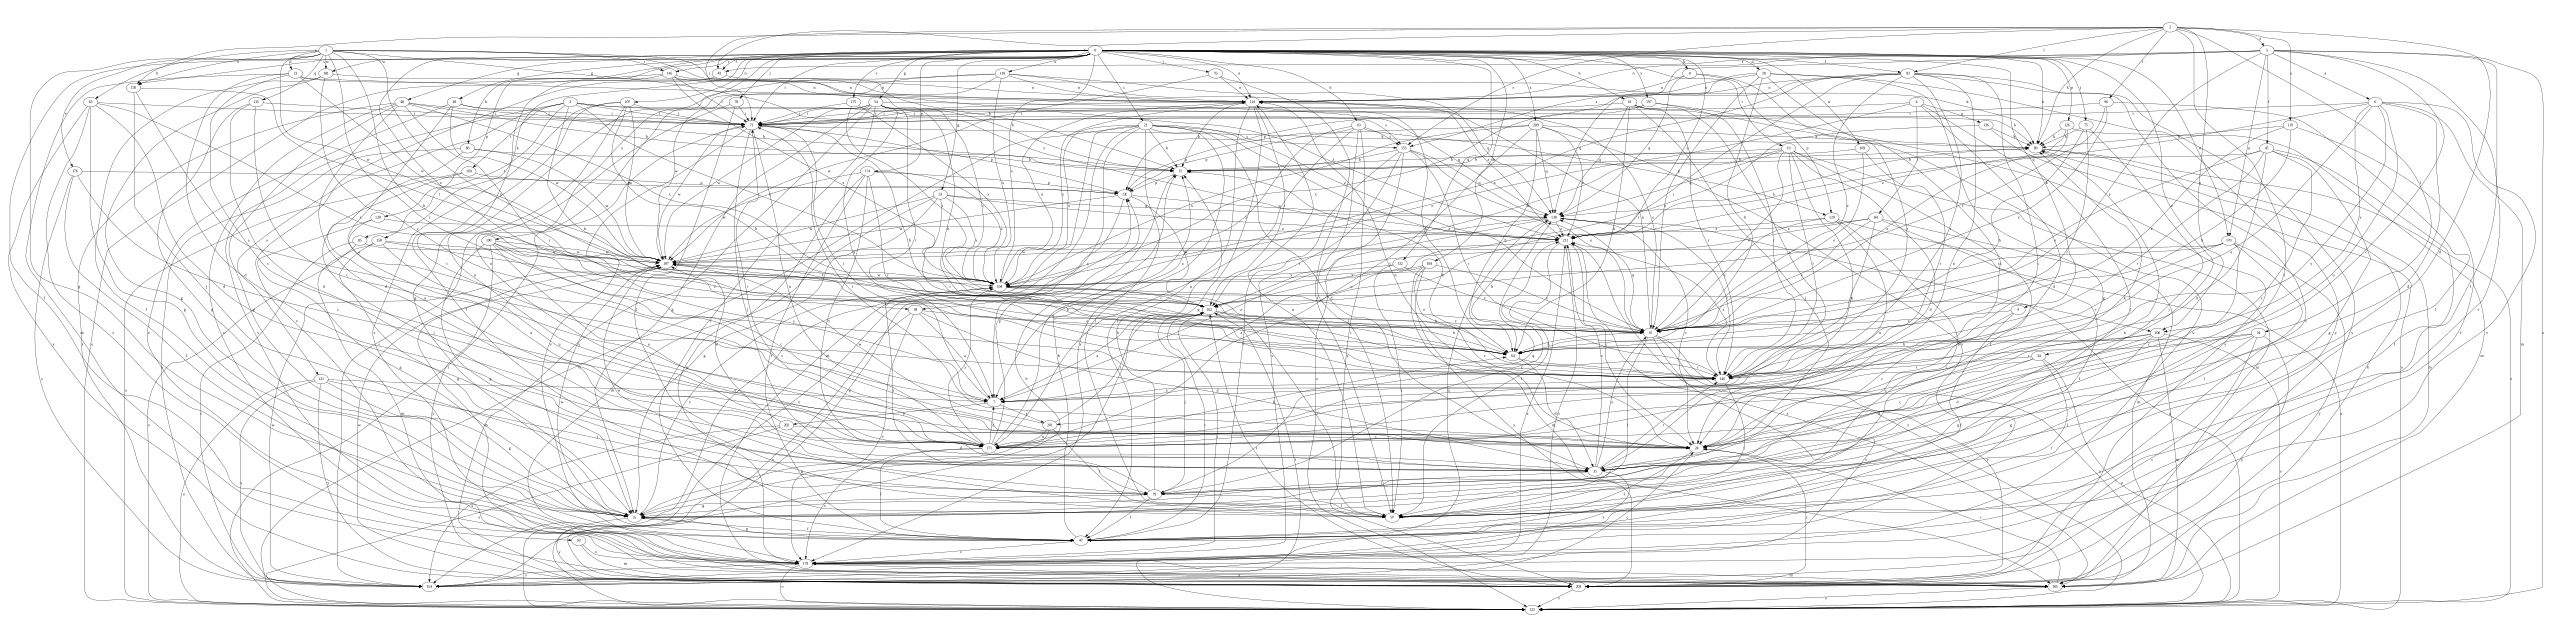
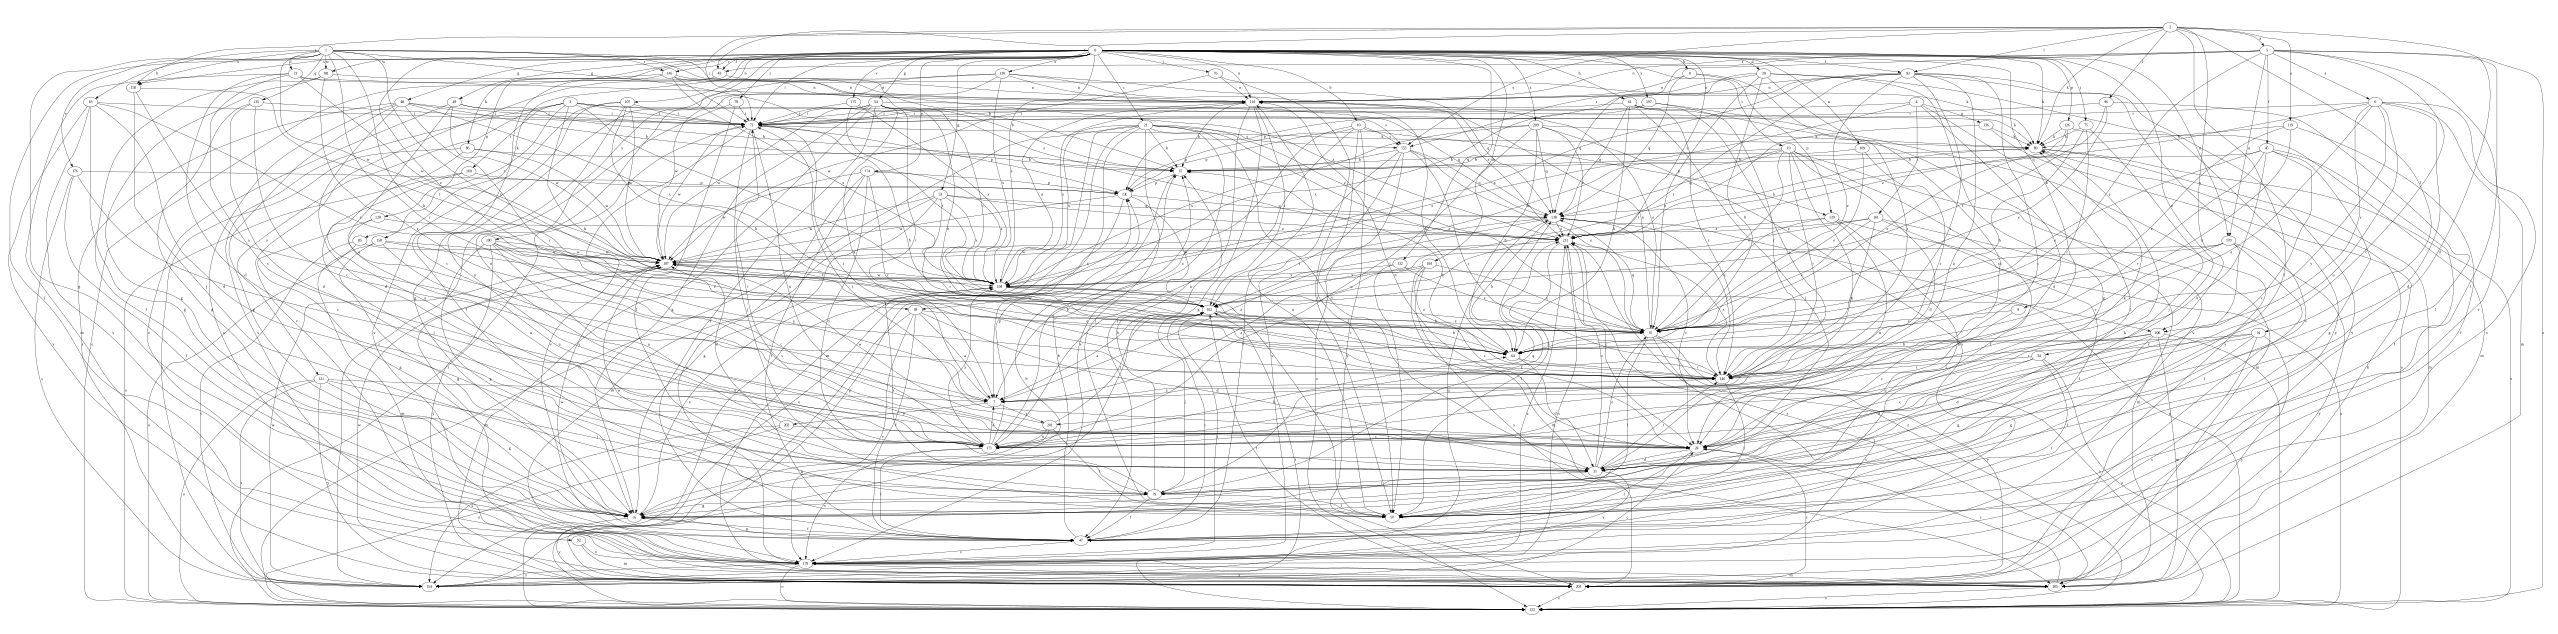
  strict digraph {
    fontname="Liberation Serif"
    node [fontname="Liberation Serif"]
    edge [fontname="Liberation Serif"]
    0
    8
    9
    10
    21
    30
    34
    38
    43
    48
    49
    53
    54
    61
    n15 [label=19]
    71
    75
    76
    78
    85
    86
    89
    92
    93
    104
    107
    109
    114
    118
    124
    126
    128
    132
    145
    150
    170
    175
    181
    190
    194
    197
    209
    211
    146
    138
    129
    24
    39
    47
    97
    153
    7
    171
    130
    203
    15
    31
    179
    122
    105
    154
    55
    64
    187
    162
    79
    1
    23
    63
    135
    176
    200
    2
    5
    94
    96
    119
    6
    45
    3
    121
    158
    160
    4
    136
    161
    201
    202
    0 -> 8 [label=b]
    0 -> 9 [label=b]
    0 -> 10 [label=b]
    0 -> 21 [label=c]
    0 -> 30 [label=d]
    0 -> 34 [label=e]
    0 -> 38 [label=e]
    0 -> 43 [label=f]
    0 -> 48 [label=g]
    0 -> 49 [label=g]
    0 -> 53 [label=g]
    0 -> 54 [label=g]
    0 -> 61 [label=h]
    0 -> n15 [label=i]
    0 -> 71 [label=i]
    0 -> 75 [label=j]
    0 -> 76 [label=j]
    0 -> 78 [label=j]
    0 -> 85 [label=k]
    0 -> 86 [label=k]
    0 -> 89 [label=k]
    0 -> 92 [label=l]
    0 -> 93 [label=l]
    0 -> 104 [label=m]
    0 -> 107 [label=n]
    0 -> 109 [label=n]
    0 -> 114 [label=n]
    0 -> 118 [label=o]
    0 -> 124 [label=p]
    0 -> 126 [label=p]
    0 -> 128 [label=p]
    0 -> 132 [label=q]
    0 -> 145 [label=r]
    0 -> 150 [label=s]
    0 -> 170 [label=u]
    0 -> 175 [label=v]
    0 -> 181 [label=w]
    0 -> 190 [label=x]
    0 -> 194 [label=x]
    0 -> 197 [label=y]
    0 -> 209 [label=z]
    0 -> 211 [label=z]
    8 -> 114 [label=n]
    8 -> 146 [label=r]
    8 -> 138 [label=q]
    8 -> 129 [label=p]
    9 -> 24 [label=c]
    9 -> 39 [label=e]
-   9 -> 47 [label=f]
+   38 -> 47 [label=f]
    10 -> 129 [label=p]
    10 -> 97 [label=l]
    10 -> 153 [label=s]
    10 -> 7 [label=a]
    10 -> 171 [label=u]
    10 -> 130 [label=p]
    10 -> 203 [label=y]
    21 -> 194 [label=x]
    21 -> 211 [label=z]
    21 -> 39 [label=e]
    21 -> 97 [label=l]
    21 -> 153 [label=s]
    21 -> 7 [label=a]
    21 -> 15 [label=b]
    21 -> 31 [label=d]
    21 -> 179 [label=v]
    21 -> 122 [label=o]
    21 -> 105 [label=m]
    21 -> 154 [label=s]
    30 -> 114 [label=n]
    30 -> 138 [label=q]
    30 -> 24 [label=c]
    30 -> 39 [label=e]
    30 -> 203 [label=y]
    30 -> 55 [label=g]
    30 -> 64 [label=h]
    34 -> 146 [label=r]
    34 -> 24 [label=c]
    34 -> 47 [label=f]
    34 -> 31 [label=d]
    34 -> 122 [label=o]
    38 -> 39 [label=e]
    38 -> 7 [label=a]
    38 -> 31 [label=d]
    38 -> 179 [label=v]
    38 -> 122 [label=o]
    43 -> 114 [label=n]
    43 -> 179 [label=v]
    48 -> 71 [label=i]
    48 -> 194 [label=x]
    48 -> 146 [label=r]
    48 -> 15 [label=b]
    48 -> 31 [label=d]
    48 -> 179 [label=v]
    48 -> 154 [label=s]
    48 -> 55 [label=g]
    49 -> 71 [label=i]
    49 -> 7 [label=a]
    49 -> 15 [label=b]
    49 -> 179 [label=v]
    49 -> 187 [label=w]
    53 -> 194 [label=x]
    53 -> 211 [label=z]
    53 -> 146 [label=r]
    53 -> 138 [label=q]
    53 -> 105 [label=m]
    53 -> 55 [label=g]
    53 -> 187 [label=w]
    54 -> 71 [label=i]
    54 -> 146 [label=r]
    54 -> 138 [label=q]
    54 -> 47 [label=f]
    54 -> 7 [label=a]
    54 -> 203 [label=y]
    54 -> 55 [label=g]
    54 -> 64 [label=h]
    54 -> 187 [label=w]
    54 -> 162 [label=t]
    61 -> 71 [label=i]
    61 -> 146 [label=r]
    61 -> 138 [label=q]
    61 -> 7 [label=a]
    61 -> 179 [label=v]
    61 -> 64 [label=h]
    61 -> 79 [label=j]
    n15 -> 146 [label=r]
    n15 -> 138 [label=q]
    n15 -> 39 [label=e]
    n15 -> 47 [label=f]
    n15 -> 171 [label=u]
    n15 -> 15 [label=b]
    n15 -> 31 [label=d]
    n15 -> 105 [label=m]
    n15 -> 187 [label=w]
    71 -> 89 [label=k]
    71 -> 171 [label=u]
    71 -> 130 [label=p]
    71 -> 179 [label=v]
    71 -> 64 [label=h]
    71 -> 187 [label=w]
    71 -> 79 [label=j]
    75 -> 89 [label=k]
    75 -> 146 [label=r]
    75 -> 64 [label=h]
    75 -> 79 [label=j]
    76 -> 114 [label=n]
    76 -> 97 [label=l]
    76 -> 187 [label=w]
    78 -> 71 [label=i]
    78 -> 97 [label=l]
    78 -> 154 [label=s]
    85 -> 122 [label=o]
    85 -> 154 [label=s]
    85 -> 187 [label=w]
    86 -> 171 [label=u]
    86 -> 15 [label=b]
    86 -> 154 [label=s]
    86 -> 187 [label=w]
    89 -> 15 [label=b]
    89 -> 122 [label=o]
    89 -> 105 [label=m]
    92 -> 179 [label=v]
    92 -> 105 [label=m]
    93 -> 114 [label=n]
    93 -> 194 [label=x]
    93 -> 146 [label=r]
    93 -> 24 [label=c]
    93 -> 39 [label=e]
    93 -> 171 [label=u]
    93 -> 130 [label=p]
    93 -> 203 [label=y]
    93 -> 179 [label=v]
    93 -> 162 [label=t]
    104 -> 194 [label=x]
    104 -> 24 [label=c]
    104 -> 39 [label=e]
    104 -> 7 [label=a]
    104 -> 203 [label=y]
    104 -> 105 [label=m]
    107 -> 71 [label=i]
    107 -> 97 [label=l]
    107 -> 171 [label=u]
    107 -> 179 [label=v]
    107 -> 64 [label=h]
    107 -> 187 [label=w]
    109 -> 146 [label=r]
    109 -> 39 [label=e]
    109 -> 15 [label=b]
    114 -> 71 [label=i]
    114 -> 194 [label=x]
    114 -> 39 [label=e]
    114 -> 47 [label=f]
    114 -> 15 [label=b]
    114 -> 55 [label=g]
    114 -> 64 [label=h]
    114 -> 162 [label=t]
    118 -> 114 [label=n]
    118 -> 194 [label=x]
    118 -> 211 [label=z]
    118 -> 138 [label=q]
    118 -> 171 [label=u]
    118 -> 55 [label=g]
    118 -> 187 [label=w]
    124 -> 194 [label=x]
    124 -> 146 [label=r]
    124 -> 47 [label=f]
    124 -> 130 [label=p]
    124 -> 31 [label=d]
    124 -> 179 [label=v]
    124 -> 187 [label=w]
    126 -> 89 [label=k]
    126 -> 211 [label=z]
    126 -> 39 [label=e]
    126 -> 105 [label=m]
    128 -> 211 [label=z]
    128 -> 171 [label=u]
    128 -> 55 [label=g]
    132 -> 194 [label=x]
    132 -> 39 [label=e]
    132 -> 97 [label=l]
    145 -> 71 [label=i]
    145 -> 114 [label=n]
    145 -> 194 [label=x]
    145 -> 211 [label=z]
    145 -> 24 [label=c]
    145 -> 122 [label=o]
    150 -> 7 [label=a]
    150 -> 162 [label=t]
    150 -> 79 [label=j]
    170 -> 194 [label=x]
    170 -> 146 [label=r]
    170 -> 24 [label=c]
    170 -> 97 [label=l]
    170 -> 203 [label=y]
    170 -> 187 [label=w]
    175 -> 71 [label=i]
    175 -> 194 [label=x]
    175 -> 162 [label=t]
    181 -> 114 [label=n]
    181 -> 146 [label=r]
    181 -> 47 [label=f]
    181 -> 55 [label=g]
    190 -> 194 [label=x]
    190 -> 24 [label=c]
    190 -> 7 [label=a]
    190 -> 171 [label=u]
    190 -> 203 [label=y]
    190 -> 55 [label=g]
    190 -> 187 [label=w]
    194 -> 114 [label=n]
    194 -> 146 [label=r]
    194 -> 39 [label=e]
    194 -> 64 [label=h]
    194 -> 187 [label=w]
    194 -> 162 [label=t]
    197 -> 71 [label=i]
    197 -> 194 [label=x]
    197 -> 146 [label=r]
    197 -> 203 [label=y]
    209 -> 89 [label=k]
    209 -> 194 [label=x]
    209 -> 211 [label=z]
    209 -> 138 [label=q]
    209 -> 171 [label=u]
    209 -> 130 [label=p]
    209 -> 179 [label=v]
    209 -> 64 [label=h]
    211 -> 89 [label=k]
    211 -> 24 [label=c]
    211 -> 97 [label=l]
    211 -> 154 [label=s]
    211 -> 187 [label=w]
    146 -> 211 [label=z]
    146 -> 97 [label=l]
    146 -> 7 [label=a]
    146 -> 15 [label=b]
    138 -> 211 [label=z]
    138 -> 146 [label=r]
    138 -> 24 [label=c]
    138 -> 7 [label=a]
    138 -> 64 [label=h]
    138 -> 162 [label=t]
    129 -> 211 [label=z]
    129 -> 39 [label=e]
    129 -> 97 [label=l]
    129 -> 171 [label=u]
    129 -> 122 [label=o]
    24 -> 71 [label=i]
    24 -> 89 [label=k]
    24 -> 114 [label=n]
    24 -> 47 [label=f]
    39 -> 114 [label=n]
    39 -> 138 [label=q]
    39 -> 97 [label=l]
    39 -> 203 [label=y]
    39 -> 122 [label=o]
    39 -> 154 [label=s]
    39 -> 64 [label=h]
    39 -> 187 [label=w]
    47 -> 15 [label=b]
    47 -> 179 [label=v]
    47 -> 55 [label=g]
    47 -> 187 [label=w]
    47 -> 162 [label=t]
    97 -> 114 [label=n]
    97 -> 187 [label=w]
    153 -> 146 [label=r]
    153 -> 138 [label=q]
    153 -> 39 [label=e]
    153 -> 47 [label=f]
    153 -> 15 [label=b]
    153 -> 179 [label=v]
    153 -> 122 [label=o]
    7 -> 71 [label=i]
    7 -> 201 [label=y]
    7 -> 202 [label=y]
    171 -> 71 [label=i]
    171 -> 194 [label=x]
    171 -> 47 [label=f]
    171 -> 7 [label=a]
    171 -> 130 [label=p]
    171 -> 15 [label=b]
    171 -> 179 [label=v]
    171 -> 64 [label=h]
    130 -> 138 [label=q]
    130 -> 122 [label=o]
    130 -> 187 [label=w]
    130 -> 162 [label=t]
    203 -> 89 [label=k]
    203 -> 24 [label=c]
    203 -> 130 [label=p]
    203 -> 122 [label=o]
    203 -> 187 [label=w]
    203 -> 162 [label=t]
    15 -> 130 [label=p]
    31 -> 211 [label=z]
    31 -> 146 [label=r]
    31 -> 39 [label=e]
    31 -> 179 [label=v]
    31 -> 79 [label=j]
    179 -> 138 [label=q]
    179 -> 203 [label=y]
    179 -> 122 [label=o]
    179 -> 105 [label=m]
    179 -> 154 [label=s]
    179 -> 162 [label=t]
    122 -> 71 [label=i]
    122 -> 211 [label=z]
    122 -> 138 [label=q]
    122 -> 162 [label=t]
    105 -> 211 [label=z]
    105 -> 24 [label=c]
    105 -> 122 [label=o]
    154 -> 211 [label=z]
    154 -> 24 [label=c]
    154 -> 15 [label=b]
    154 -> 187 [label=w]
    55 -> 89 [label=k]
    55 -> 194 [label=x]
    55 -> 47 [label=f]
    55 -> 203 [label=y]
    64 -> 146 [label=r]
    64 -> 31 [label=d]
    187 -> 194 [label=x]
    187 -> 105 [label=m]
    162 -> 39 [label=e]
    162 -> 97 [label=l]
    162 -> 7 [label=a]
    162 -> 64 [label=h]
    162 -> 79 [label=j]
    79 -> 194 [label=x]
    79 -> 211 [label=z]
    79 -> 138 [label=q]
    79 -> 47 [label=f]
    79 -> 97 [label=l]
    79 -> 15 [label=b]
    79 -> 55 [label=g]
    1 -> 89 [label=k]
    1 -> 145 [label=r]
    1 -> 150 [label=s]
    1 -> 181 [label=w]
    1 -> 211 [label=z]
    1 -> 146 [label=r]
    1 -> 15 [label=b]
    1 -> 55 [label=g]
    1 -> 64 [label=h]
    1 -> 187 [label=w]
    1 -> 23 [label=c]
    1 -> 63 [label=h]
    1 -> 135 [label=q]
    1 -> 176 [label=v]
    1 -> 200 [label=y]
    23 -> 114 [label=n]
    23 -> 24 [label=c]
    23 -> 15 [label=b]
    23 -> 31 [label=d]
    23 -> 105 [label=m]
    23 -> 187 [label=w]
    63 -> 71 [label=i]
    63 -> 39 [label=e]
    63 -> 203 [label=y]
    63 -> 31 [label=d]
    63 -> 179 [label=v]
    63 -> 55 [label=g]
    135 -> 71 [label=i]
    135 -> 24 [label=c]
    135 -> 31 [label=d]
    135 -> 55 [label=g]
    176 -> 24 [label=c]
    176 -> 47 [label=f]
    176 -> 130 [label=p]
    176 -> 154 [label=s]
    200 -> 171 [label=u]
    200 -> 31 [label=d]
    200 -> 122 [label=o]
    200 -> 105 [label=m]
    200 -> 55 [label=g]
    200 -> 64 [label=h]
    2 -> 43 [label=f]
    2 -> 71 [label=i]
    2 -> 89 [label=k]
    2 -> 93 [label=l]
    2 -> 150 [label=s]
    2 -> 97 [label=l]
    2 -> 153 [label=s]
    2 -> 31 [label=d]
    2 -> 200 [label=y]
    2 -> 5 [label=a]
    2 -> 94 [label=l]
    2 -> 96 [label=l]
    2 -> 119 [label=o]
    5 -> 43 [label=f]
    5 -> 114 [label=n]
    5 -> 170 [label=u]
    5 -> 24 [label=c]
    5 -> 39 [label=e]
    5 -> 97 [label=l]
    5 -> 153 [label=s]
    5 -> 179 [label=v]
    5 -> 122 [label=o]
    5 -> 6 [label=a]
    5 -> 45 [label=f]
    94 -> 146 [label=r]
    94 -> 97 [label=l]
    94 -> 203 [label=y]
    94 -> 154 [label=s]
    94 -> 55 [label=g]
    94 -> 64 [label=h]
    96 -> 71 [label=i]
    96 -> 39 [label=e]
    96 -> 97 [label=l]
    96 -> 162 [label=t]
    119 -> 89 [label=k]
    119 -> 39 [label=e]
    119 -> 47 [label=f]
    119 -> 64 [label=h]
    6 -> 71 [label=i]
    6 -> 138 [label=q]
    6 -> 7 [label=a]
    6 -> 171 [label=u]
    6 -> 31 [label=d]
    6 -> 179 [label=v]
    6 -> 105 [label=m]
    6 -> 200 [label=y]
    6 -> 201 [label=y]
    45 -> 146 [label=r]
    45 -> 24 [label=c]
    45 -> 39 [label=e]
    45 -> 47 [label=f]
    45 -> 171 [label=u]
    45 -> 15 [label=b]
    45 -> 55 [label=g]
    3 -> 71 [label=i]
    3 -> 89 [label=k]
    3 -> 194 [label=x]
    3 -> 153 [label=s]
    3 -> 179 [label=v]
    3 -> 64 [label=h]
    3 -> 121 [label=o]
    3 -> 158 [label=t]
    3 -> 160 [label=t]
    121 -> 7 [label=a]
    121 -> 203 [label=y]
    121 -> 122 [label=o]
    121 -> 154 [label=s]
    121 -> 55 [label=g]
    121 -> 79 [label=j]
    158 -> 39 [label=e]
    158 -> 171 [label=u]
    158 -> 105 [label=m]
    158 -> 55 [label=g]
    158 -> 187 [label=w]
    160 -> 130 [label=p]
    160 -> 122 [label=o]
    160 -> 79 [label=j]
    4 -> 38 [label=e]
    4 -> 71 [label=i]
    4 -> 97 [label=l]
    4 -> 31 [label=d]
    4 -> 136 [label=q]
    4 -> 161 [label=t]
    136 -> 89 [label=k]
    136 -> 122 [label=o]
    136 -> 162 [label=t]
    161 -> 211 [label=z]
    161 -> 146 [label=r]
    161 -> 39 [label=e]
    161 -> 47 [label=f]
    161 -> 105 [label=m]
    161 -> 162 [label=t]
    201 -> 97 [label=l]
    201 -> 171 [label=u]
    201 -> 55 [label=g]
    201 -> 187 [label=w]
    201 -> 162 [label=t]
    202 -> 24 [label=c]
-   202 -> 31 [label=d]
+   24 -> 31 [label=d]
    202 -> 122 [label=o]
    202 -> 154 [label=s]
    202 -> 187 [label=w]
  }
